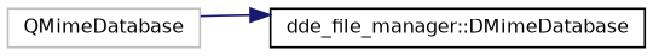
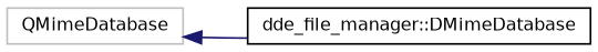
  digraph {
    rankdir=LR
    node [fillcolor=white fontname=Helvetica fontsize=10 shape=record style=filled]
    n1 [color=grey75 height=0.2 label=QMimeDatabase width=0.4]
    n2 [color=black height=0.2 label="dde_file_manager::DMimeDatabase" width=0.4]
-   n2 -> n1 [color=midnightblue dir=back fontname=Helvetica fontsize=10 labelfontname=Helvetica labelfontsize=10 style=solid]
+   n1 -> n2 [color=midnightblue dir=back fontname=Helvetica fontsize=10 labelfontname=Helvetica labelfontsize=10 style=solid]
  }
